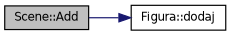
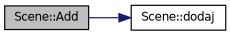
  digraph {
    rankdir=LR
    node [color=black fontname=Helvetica fontsize=10 shape=record style=filled]
    n1 [fillcolor=grey75 fontcolor=black height=0.2 label="Scene::Add" width=0.4]
-   n2 [fillcolor=white height=0.2 label="Figura::dodaj" width=0.4]
+   n2 [fillcolor=white height=0.2 label="Scene::dodaj" width=0.4]
    n1 -> n2 [color=midnightblue fontname=Helvetica fontsize=10 labelfontname=Helvetica labelfontsize=10 style=solid]
  }
